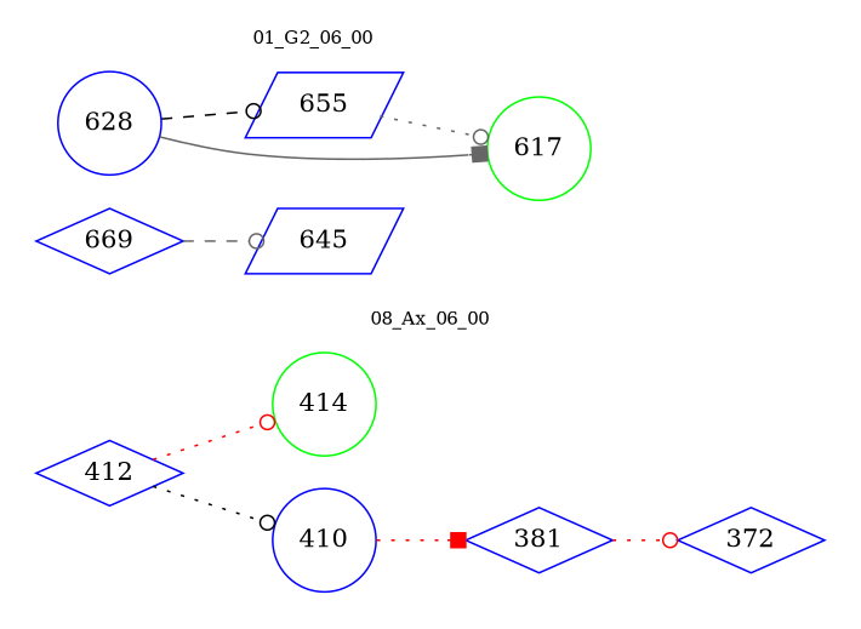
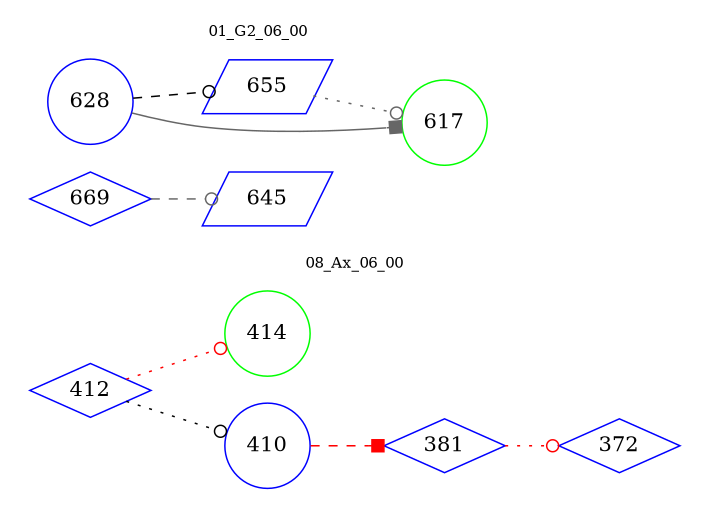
  digraph {
    rankdir=LR
    node [color=blue shape=diamond]
    edge [arrowhead=odot color=red style=dotted]
    n1 [label=412]
    n2 [label=410 shape=circle]
    n3 [color=green label=414 shape=circle]
    n4 [label=381]
    n5 [label=372]
    n6 [label=628 shape=circle]
    n7 [color=green label=617 shape=circle]
    n8 [label=655 shape=parallelogram]
    n9 [label=669]
    n10 [label=645 shape=parallelogram]
    subgraph cluster_1 {
      color=white
      fontsize=10
      label="08_Ax_06_00"
      n1
      n2
      n3
      n4
      n5
    }
    subgraph cluster_2 {
      color=white
      fontsize=10
      label="01_G2_06_00"
      n6
      n7
      n8
      n9
      n10
    }
    n1 -> n2 [color=black]
    n1 -> n3
-   n2 -> n4 [arrowhead=box]
+   n2 -> n4 [arrowhead=box style=dashed]
    n4 -> n5
    n6 -> n7 [arrowhead=box color=gray40 style=solid]
    n6 -> n8 [color=black style=dashed]
    n8 -> n7 [color=gray40]
    n9 -> n10 [color=gray40 style=dashed]
  }
